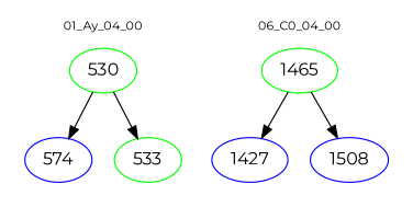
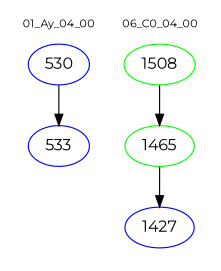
  digraph {
    fontname=Montserrat
    node [color=blue fontname=Montserrat]
    edge [color=black fontname=Montserrat]
-   n1 [color=green label=530]
-   n2 [label=574]
-   n3 [color=green label=533]
+   n1 [label=530]
+   n3 [label=533]
    n4 [color=green label=1465]
    n5 [label=1427]
-   n6 [label=1508]
+   n6 [color=green label=1508]
    subgraph cluster_1 {
      color=white
      fontsize=10
      label="01_Ay_04_00"
      n1
-     n2
      n3
    }
    subgraph cluster_2 {
      color=white
      fontsize=10
      label="06_C0_04_00"
      n4
      n5
      n6
    }
-   n1 -> n2
    n1 -> n3
    n4 -> n5
-   n4 -> n6
+   n6 -> n4
  }
